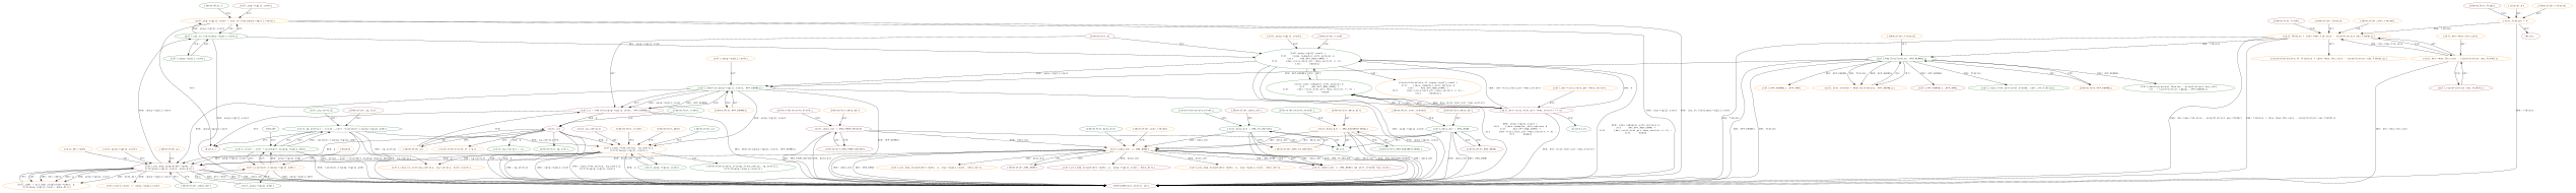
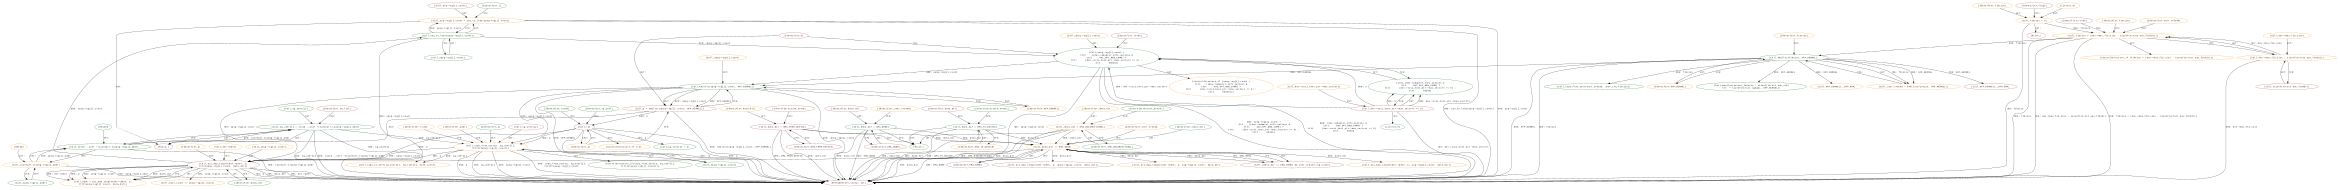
  digraph {
    fontname="Liberation Mono"
    node [color=darkorange fontname="Liberation Mono"]
    edge [fontname="Liberation Mono"]
    n1 [label="(Call,psg->sg[i].count = cpu_to_le32(upsg->sg[i].count))"]
    n2 [color=darkgreen label="(Call,cpu_to_le32(upsg->sg[i].count))"]
    n3 [color=brown label="(Block,)"]
    n4 [color=brown label="(MethodReturn,static int)"]
    n5 [color=darkgreen label="(Call,upsg->sg[i].count >\n\t\t\t\t    ((dev->adapter_info.options &\n\t\t\t\t     AAC_OPT_NEW_COMM) ?\n\t\t\t\t      (dev->scsi_host_ptr->max_sectors << 9) :\n\t\t\t\t      65536))"]
    n6 [color=darkgreen label="(Call,upsg->sg[i].count)"]
    n7 [color=darkgreen label="(Call,kmalloc(upsg->sg[i].count, GFP_KERNEL))"]
    n8 [color=darkgreen label="(Call,(dev->adapter_info.options &\n\t\t\t\t     AAC_OPT_NEW_COMM) ?\n\t\t\t\t      (dev->scsi_host_ptr->max_sectors << 9) :\n\t\t\t\t      65536)"]
    n9 [label="(ControlStructure,if (upsg->sg[i].count >\n\t\t\t\t    ((dev->adapter_info.options &\n\t\t\t\t     AAC_OPT_NEW_COMM) ?\n\t\t\t\t      (dev->scsi_host_ptr->max_sectors << 9) :\n\t\t\t\t      65536)))"]
    n10 [color=brown label="(Call,pci_map_single(dev->pdev, p,\n\t\t\t\t\tupsg->sg[i].count, data_dir))"]
    n11 [label="(Call,byte_count += upsg->sg[i].count)"]
    n12 [color=darkgreen label="(Identifier,data_dir)"]
    n13 [label="(Call,addr = pci_map_single(dev->pdev, p,\n\t\t\t\t\tupsg->sg[i].count, data_dir))"]
    n14 [label="(Call,copy_from_user(p, sg_user[i],\n\t\t\t\t\t\t\tupsg->sg[i].count))"]
    n15 [color=darkgreen label="(Call,upsg->sg[i].count)"]
    n16 [color=darkgreen label="(ControlStructure,if(copy_from_user(p, sg_user[i],\n\t\t\t\t\t\t\tupsg->sg[i].count)))"]
    n17 [label="(Call,copy_to_user(sg_user[i], sg_list[i], byte_count))"]
    n18 [color=brown label="(Call,!p)"]
    n19 [label="(ControlStructure,if (!p))"]
    n20 [color=darkgreen label="(Call,sg_list[i] = p)"]
    n21 [label="(Identifier,p)"]
    n22 [color=brown label="(Call,p = kmalloc(upsg->sg[i].count, GFP_KERNEL))"]
    n23 [label="(Identifier,GFP_KERNEL)"]
    n24 [color=brown label="(Call,dev->scsi_host_ptr->max_sectors << 9)"]
    n25 [color=darkgreen label="(Literal,9)"]
    n26 [color=darkgreen label="(Call,kmalloc(fibsize, GFP_KERNEL))"]
    n27 [label="(Identifier,GFP_KERNEL)"]
    n28 [color=darkgreen label="(Call,kmalloc(actual_fibsize - sizeof(struct aac_srb)\n\t\t\t  + sizeof(struct sgmap), GFP_KERNEL))"]
    n29 [label="(Call,GFP_KERNEL|__GFP_DMA)"]
    n30 [label="(Call,user_srbcmd = kmalloc(fibsize, GFP_KERNEL))"]
    n31 [color=brown label="(Call,GFP_KERNEL|__GFP_DMA)"]
    n32 [color=darkgreen label="(Call,copy_from_user(user_srbcmd, user_srb,fibsize))"]
    n33 [label="(Call,fibsize > (dev->max_fib_size - sizeof(struct aac_fibhdr)))"]
    n34 [label="(Call,dev->max_fib_size - sizeof(struct aac_fibhdr))"]
    n35 [label="(ControlStructure,if (fibsize > (dev->max_fib_size - sizeof(struct aac_fibhdr))))"]
    n36 [color=brown label="(Call,sizeof(struct aac_fibhdr))"]
    n37 [label="(Call,fibsize = 0)"]
    n38 [color=brown label="(Block,)"]
    n39 [label="(Literal,0)"]
    n40 [color=darkgreen label="(Call,sg_user[i] = (void __user *)(uintptr_t)upsg->sg[i].addr)"]
    n41 [color=darkgreen label="(Call,(void __user *)(uintptr_t)upsg->sg[i].addr)"]
    n42 [label="(Call,(uintptr_t)upsg->sg[i].addr)"]
    n43 [color=darkgreen label="(Call,upsg->sg[i].addr)"]
    n44 [label="(Call,data_dir == DMA_NONE)"]
    n45 [color=brown label="(Identifier,DMA_NONE)"]
    n46 [color=brown label="(Call,pci_map_single(dev->pdev, p, upsg->sg[i].count, data_dir))"]
    n47 [label="(Call,pci_map_single(dev->pdev, p, usg->sg[i].count, data_dir))"]
    n48 [color=brown label="(Call,(data_dir == DMA_NONE) && user_srbcmd->sg.count)"]
    n49 [label="(Call,pci_map_single(dev->pdev, p, usg->sg[i].count, data_dir))"]
    n50 [color=brown label="(Call,data_dir = DMA_FROM_DEVICE)"]
    n51 [color=brown label="(Identifier,DMA_FROM_DEVICE)"]
    n52 [color=darkgreen label="(Block,)"]
    n53 [color=darkgreen label="(Call,data_dir = DMA_TO_DEVICE)"]
    n54 [label="(Identifier,DMA_TO_DEVICE)"]
    n55 [color=darkgreen label="(Call,data_dir = DMA_NONE)"]
    n56 [color=brown label="(Identifier,DMA_NONE)"]
    n57 [label="(Call,data_dir = DMA_BIDIRECTIONAL)"]
    n58 [color=darkgreen label="(Identifier,DMA_BIDIRECTIONAL)"]
    n59 [color=brown label="(Identifier,p)"]
    n60 [color=darkgreen label="(ControlStructure,break;)"]
    n61 [color=darkgreen label="(Identifier,sg_user)"]
    n62 [color=darkgreen label="(Identifier,p)"]
    n63 [label="(Identifier,fibsize)"]
    n64 [color=darkgreen label="(ControlStructure,break;)"]
    n65 [color=brown label="(Identifier,data_dir)"]
    n66 [color=brown label="(Identifier,flags)"]
    n67 [color=brown label="(ControlStructure,break;)"]
    n68 [label="(Identifier,user_srbcmd)"]
    n69 [label="(Identifier,user_srbcmd)"]
    n70 [label="(Identifier,data_dir)"]
    n71 [color=brown label="(Call,sg_user[i])"]
    n72 [color=brown label="(Identifier,sg_list)"]
    n73 [label="(Call,upsg->sg[i].count)"]
    n74 [label="(Call,upsg->sg[i].count)"]
    n75 [label="(Identifier,rcode)"]
    n76 [label="(Identifier,fibsize)"]
    n77 [color=brown label="(Call,psg->sg[i].count)"]
    n78 [label="(Call,dev->pdev)"]
    n79 [color=darkgreen label="(Call,sg_user[i])"]
    n80 [color=darkgreen label="(Identifier,data_dir)"]
    n81 [color=brown label="(Identifier,rcode)"]
    n82 [color=brown label="(Identifier,rcode)"]
    n83 [label="(Call,upsg->sg[i].count)"]
    n84 [label="(Identifier,fibsize)"]
    n85 [label="(Call,dev->max_fib_size)"]
    n86 [label="(Identifier,data_dir)"]
    n87 [color=darkgreen label="(Identifier,rcode)"]
    n88 [label="(Identifier,user_srbcmd)"]
    n89 [label="(Identifier,addr)"]
    n90 [color=brown label="(Identifier,data_dir)"]
    n91 [color=darkgreen label="(Identifier,i)"]
    n92 [label="(Identifier,p)"]
    n93 [label="(Call,dev->scsi_host_ptr->max_sectors)"]
    1001230 [color=darkgreen]
    1001232
    n1 -> n2 [label="CFG: "]
    n1 -> n3 [label="AST: "]
    n1 -> n4 [label="DDG: psg->sg[i].count"]
    n1 -> n4 [label="DDG: cpu_to_le32(upsg->sg[i].count)"]
    n2 -> n1 [label="AST: "]
    n2 -> n1 [label="DDG: upsg->sg[i].count"]
    n2 -> n4 [label="DDG: upsg->sg[i].count"]
    n2 -> n5 [label="DDG: upsg->sg[i].count"]
    n2 -> n6 [label="CFG: "]
    n5 -> n4 [label="DDG: upsg->sg[i].count"]
    n5 -> n4 [label="DDG: upsg->sg[i].count >\n\t\t\t\t    ((dev->adapter_info.options &\n\t\t\t\t     AAC_OPT_NEW_COMM) ?\n\t\t\t\t      (dev->scsi_host_ptr->max_sectors << 9) :\n\t\t\t\t      65536)"]
    n5 -> n4 [label="DDG: (dev->adapter_info.options &\n\t\t\t\t     AAC_OPT_NEW_COMM) ?\n\t\t\t\t      (dev->scsi_host_ptr->max_sectors << 9) :\n\t\t\t\t      65536"]
    n5 -> n7 [label="DDG: upsg->sg[i].count"]
    n5 -> n8 [label="CFG: "]
    n5 -> n9 [label="AST: "]
    n6 -> n2 [label="AST: "]
    n7 -> n4 [label="DDG: GFP_KERNEL"]
    n7 -> n4 [label="DDG: upsg->sg[i].count"]
    n7 -> n10 [label="DDG: upsg->sg[i].count"]
    n7 -> n14 [label="DDG: upsg->sg[i].count"]
    n7 -> n22 [label="AST: "]
    n7 -> n22 [label="DDG: upsg->sg[i].count"]
    n7 -> n22 [label="DDG: GFP_KERNEL"]
    n7 -> n23 [label="CFG: "]
    n8 -> n5 [label="AST: "]
    n8 -> n24 [label="CFG: "]
    n10 -> n2 [label="DDG: upsg->sg[i].count"]
    n10 -> n4 [label="DDG: dev->pdev"]
    n10 -> n4 [label="DDG: p"]
    n10 -> n4 [label="DDG: data_dir"]
    n10 -> n11 [label="DDG: upsg->sg[i].count"]
    n10 -> n12 [label="CFG: "]
    n10 -> n13 [label="AST: "]
    n10 -> n13 [label="DDG: dev->pdev"]
    n10 -> n13 [label="DDG: p"]
    n10 -> n13 [label="DDG: upsg->sg[i].count"]
    n10 -> n13 [label="DDG: data_dir"]
    n12 -> n10 [label="AST: "]
    n13 -> n10 [label="CFG: "]
    n14 -> n4 [label="DDG: copy_from_user(p, sg_user[i],\n\t\t\t\t\t\t\tupsg->sg[i].count)"]
    n14 -> n4 [label="DDG: p"]
    n14 -> n4 [label="DDG: sg_user[i]"]
    n14 -> n4 [label="DDG: upsg->sg[i].count"]
    n14 -> n10 [label="DDG: p"]
    n14 -> n10 [label="DDG: upsg->sg[i].count"]
    n14 -> n15 [label="CFG: "]
    n14 -> n16 [label="AST: "]
    n14 -> n17 [label="DDG: sg_user[i]"]
    n15 -> n14 [label="AST: "]
    n18 -> n4 [label="DDG: p"]
    n18 -> n4 [label="DDG: !p"]
    n18 -> n10 [label="DDG: p"]
    n18 -> n14 [label="DDG: p"]
    n18 -> n19 [label="AST: "]
    n18 -> n20 [label="DDG: p"]
    n18 -> n21 [label="CFG: "]
    n21 -> n18 [label="AST: "]
    n21 -> n22 [label="CFG: "]
    n22 -> n3 [label="AST: "]
    n22 -> n4 [label="DDG: kmalloc(upsg->sg[i].count, GFP_KERNEL)"]
    n22 -> n7 [label="CFG: "]
    n22 -> n18 [label="DDG: p"]
    n23 -> n7 [label="AST: "]
    n24 -> n4 [label="DDG: dev->scsi_host_ptr->max_sectors"]
    n24 -> n5 [label="DDG: dev->scsi_host_ptr->max_sectors"]
    n24 -> n5 [label="DDG: 9"]
    n24 -> n8 [label="AST: "]
    n24 -> n8 [label="DDG: dev->scsi_host_ptr->max_sectors"]
    n24 -> n8 [label="DDG: 9"]
    n24 -> n25 [label="CFG: "]
    n26 -> n4 [label="DDG: GFP_KERNEL"]
    n26 -> n4 [label="DDG: fibsize"]
    n26 -> n7 [label="DDG: GFP_KERNEL"]
    n26 -> n27 [label="CFG: "]
    n26 -> n28 [label="DDG: GFP_KERNEL"]
    n26 -> n29 [label="DDG: GFP_KERNEL"]
    n26 -> n30 [label="AST: "]
    n26 -> n30 [label="DDG: fibsize"]
    n26 -> n30 [label="DDG: GFP_KERNEL"]
    n26 -> n31 [label="DDG: GFP_KERNEL"]
    n26 -> n32 [label="DDG: fibsize"]
    n27 -> n26 [label="AST: "]
    n30 -> n26 [label="CFG: "]
    n33 -> n4 [label="DDG: fibsize"]
    n33 -> n4 [label="DDG: dev->max_fib_size - sizeof(struct aac_fibhdr)"]
    n33 -> n4 [label="DDG: fibsize > (dev->max_fib_size - sizeof(struct aac_fibhdr))"]
    n33 -> n26 [label="DDG: fibsize"]
    n33 -> n34 [label="CFG: "]
    n33 -> n35 [label="AST: "]
    n34 -> n4 [label="DDG: dev->max_fib_size"]
    n34 -> n33 [label="AST: "]
    n34 -> n33 [label="DDG: dev->max_fib_size"]
    n34 -> n36 [label="CFG: "]
    n36 -> n34 [label="AST: "]
    n37 -> n4 [label="DDG: fibsize"]
    n37 -> n33 [label="DDG: fibsize"]
    n37 -> n38 [label="AST: "]
    n39 -> n37 [label="AST: "]
    n40 -> n3 [label="AST: "]
    n40 -> n4 [label="DDG: (void __user *)(uintptr_t)upsg->sg[i].addr"]
    n40 -> n4 [label="DDG: sg_user[i]"]
    n40 -> n14 [label="DDG: sg_user[i]"]
    n40 -> n17 [label="DDG: sg_user[i]"]
    n40 -> n41 [label="CFG: "]
    n41 -> n4 [label="DDG: (uintptr_t)upsg->sg[i].addr"]
    n41 -> n40 [label="AST: "]
    n41 -> n40 [label="DDG: (uintptr_t)upsg->sg[i].addr"]
    n41 -> n42 [label="CFG: "]
    n42 -> n4 [label="DDG: upsg->sg[i].addr"]
    n42 -> n41 [label="AST: "]
    n42 -> n41 [label="DDG: upsg->sg[i].addr"]
    n42 -> n43 [label="CFG: "]
    n43 -> n42 [label="AST: "]
    n44 -> n4 [label="DDG: DMA_NONE"]
    n44 -> n4 [label="DDG: data_dir"]
    n44 -> n10 [label="DDG: data_dir"]
    n44 -> n45 [label="CFG: "]
    n44 -> n46 [label="DDG: data_dir"]
    n44 -> n47 [label="DDG: data_dir"]
    n44 -> n48 [label="AST: "]
    n44 -> n48 [label="DDG: data_dir"]
    n44 -> n48 [label="DDG: DMA_NONE"]
    n44 -> n49 [label="DDG: data_dir"]
    n45 -> n44 [label="AST: "]
    n48 -> n44 [label="CFG: "]
    n50 -> n4 [label="DDG: data_dir"]
    n50 -> n4 [label="DDG: DMA_FROM_DEVICE"]
    n50 -> n44 [label="DDG: data_dir"]
    n50 -> n51 [label="CFG: "]
    n50 -> n52 [label="AST: "]
    n51 -> n50 [label="AST: "]
    n53 -> n4 [label="DDG: data_dir"]
    n53 -> n4 [label="DDG: DMA_TO_DEVICE"]
    n53 -> n44 [label="DDG: data_dir"]
    n53 -> n52 [label="AST: "]
    n53 -> n54 [label="CFG: "]
    n54 -> n53 [label="AST: "]
    n55 -> n4 [label="DDG: data_dir"]
    n55 -> n4 [label="DDG: DMA_NONE"]
    n55 -> n44 [label="DDG: data_dir"]
    n55 -> n52 [label="AST: "]
    n55 -> n56 [label="CFG: "]
    n56 -> n55 [label="AST: "]
    n57 -> n4 [label="DDG: DMA_BIDIRECTIONAL"]
    n57 -> n4 [label="DDG: data_dir"]
    n57 -> n44 [label="DDG: data_dir"]
    n57 -> n52 [label="AST: "]
    n57 -> n58 [label="CFG: "]
    n58 -> n57 [label="AST: "]
    n59 -> n5 [label="CFG: "]
    n59 -> n22 [label="AST: "]
    n60 -> n57 [label="CFG: "]
-   n18 -> n61 [label="CFG: "]
+   n61 -> n18 [label="CFG: "]
    n62 -> n14 [label="AST: "]
    n63 -> n37 [label="AST: "]
    n64 -> n53 [label="CFG: "]
    n65 -> n53 [label="AST: "]
    n66 -> n37 [label="CFG: "]
    n67 -> n50 [label="CFG: "]
    n68 -> n44 [label="CFG: "]
    n69 -> n55 [label="CFG: "]
    n70 -> n50 [label="AST: "]
    n71 -> n14 [label="AST: "]
    n72 -> n40 [label="CFG: "]
    n73 -> n5 [label="AST: "]
    n74 -> n7 [label="AST: "]
    n75 -> n14 [label="CFG: "]
    n76 -> n26 [label="AST: "]
    n77 -> n1 [label="AST: "]
    n78 -> n10 [label="AST: "]
    n79 -> n40 [label="AST: "]
    n80 -> n44 [label="AST: "]
    n81 -> n5 [label="CFG: "]
    n82 -> n33 [label="CFG: "]
    n83 -> n10 [label="AST: "]
    n84 -> n33 [label="AST: "]
    n85 -> n34 [label="AST: "]
    n86 -> n57 [label="AST: "]
    n87 -> n18 [label="CFG: "]
    n88 -> n33 [label="CFG: "]
    n89 -> n14 [label="CFG: "]
    n90 -> n55 [label="AST: "]
    n91 -> n1 [label="CFG: "]
    n92 -> n10 [label="AST: "]
    n93 -> n24 [label="AST: "]
    1001230 -> n41 [label="AST: "]
    1001232 -> n42 [label="AST: "]
  }
